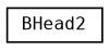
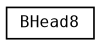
  digraph {
    rankdir=LR
    fontname="DejaVu Sans Mono"
-   n1 [color=black fillcolor=white fontname="DejaVu Sans Mono" fontsize=10 height=0.2 label=BHead2 shape=record style=filled width=0.4]
+   n1 [color=black fillcolor=white fontname="DejaVu Sans Mono" fontsize=10 height=0.2 label=BHead8 shape=record style=filled width=0.4]
  }
